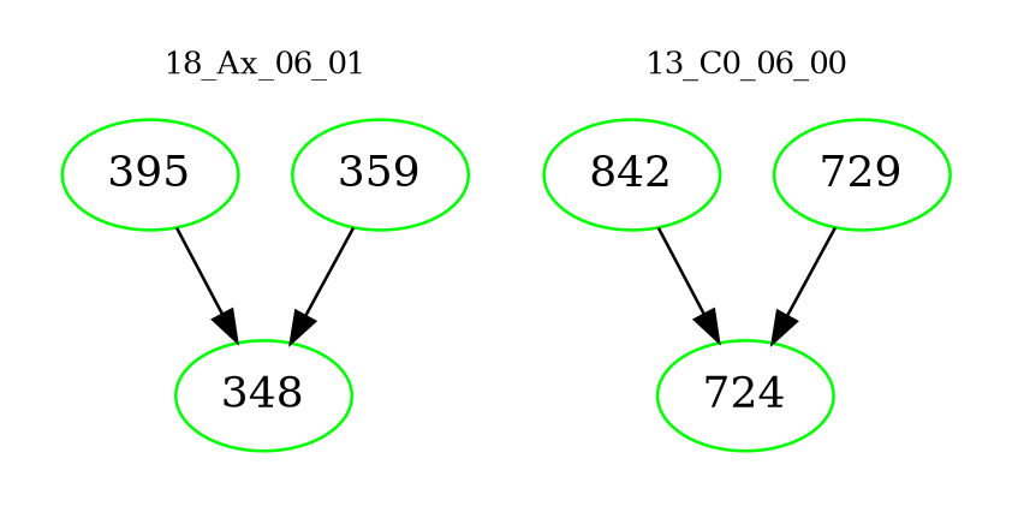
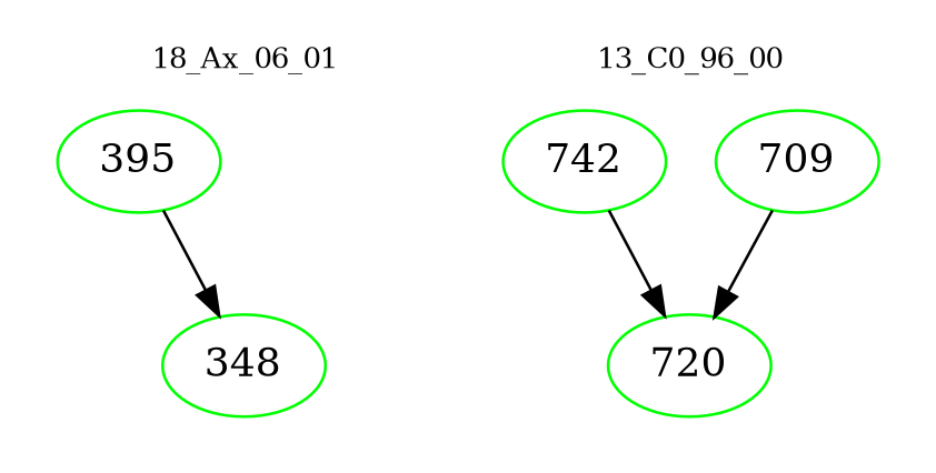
  digraph {
    node [color=green]
    edge [color=black]
-   n1 [label=359]
    n2 [label=348]
    n3 [label=395]
-   n4 [label=729]
-   n5 [label=724]
-   n6 [label=842]
+   n4 [label=709]
+   n5 [label=720]
+   n6 [label=742]
    subgraph cluster_1 {
      color=white
      fontsize=10
      label="18_Ax_06_01"
-     n1
      n2
      n3
    }
    subgraph cluster_2 {
      color=white
      fontsize=10
-     label="13_C0_06_00"
+     label="13_C0_96_00"
      n4
      n5
      n6
    }
-   n1 -> n2
    n3 -> n2
    n4 -> n5
    n6 -> n5
  }
